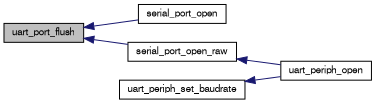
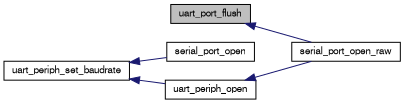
  digraph {
    rankdir=LR
    node [color=black fillcolor=white fontname=FreeSans fontsize=10 shape=record style=filled]
    edge [color=midnightblue dir=back fontname=FreeSans fontsize=10 labelfontname=FreeSans labelfontsize=10 style=solid]
    n1 [fillcolor=grey75 fontcolor=black height=0.2 label=uart_port_flush width=0.4]
    n2 [height=0.2 label=serial_port_open width=0.4]
    n3 [height=0.2 label=serial_port_open_raw width=0.4]
    n4 [height=0.2 label=uart_periph_open width=0.4]
    n5 [height=0.2 label=uart_periph_set_baudrate width=0.4]
-   n1 -> n2
+   n5 -> n2
    n1 -> n3
-   n3 -> n4
+   n4 -> n3
    n5 -> n4
  }
